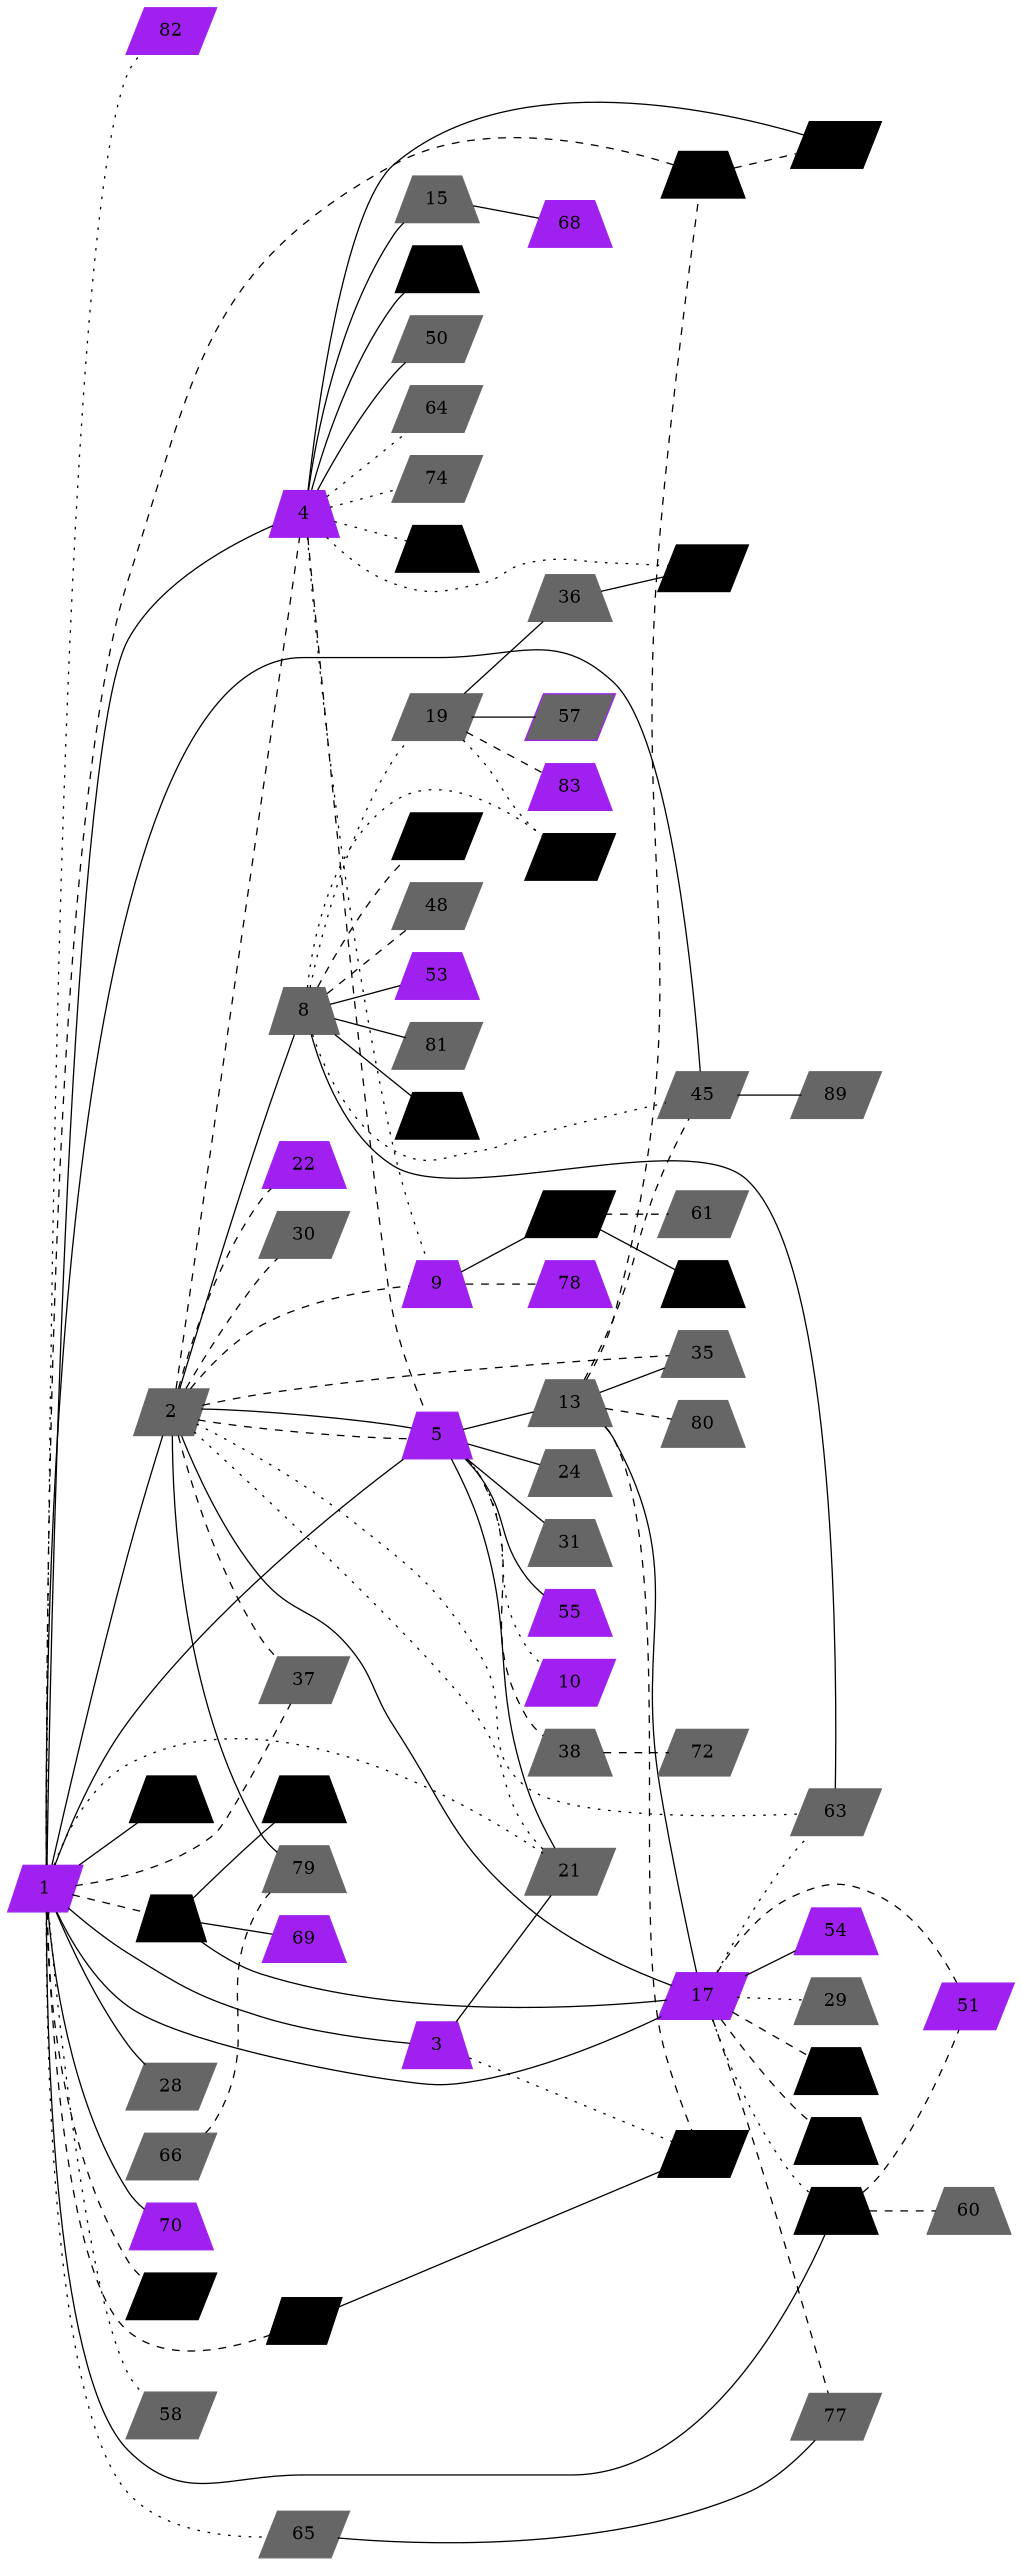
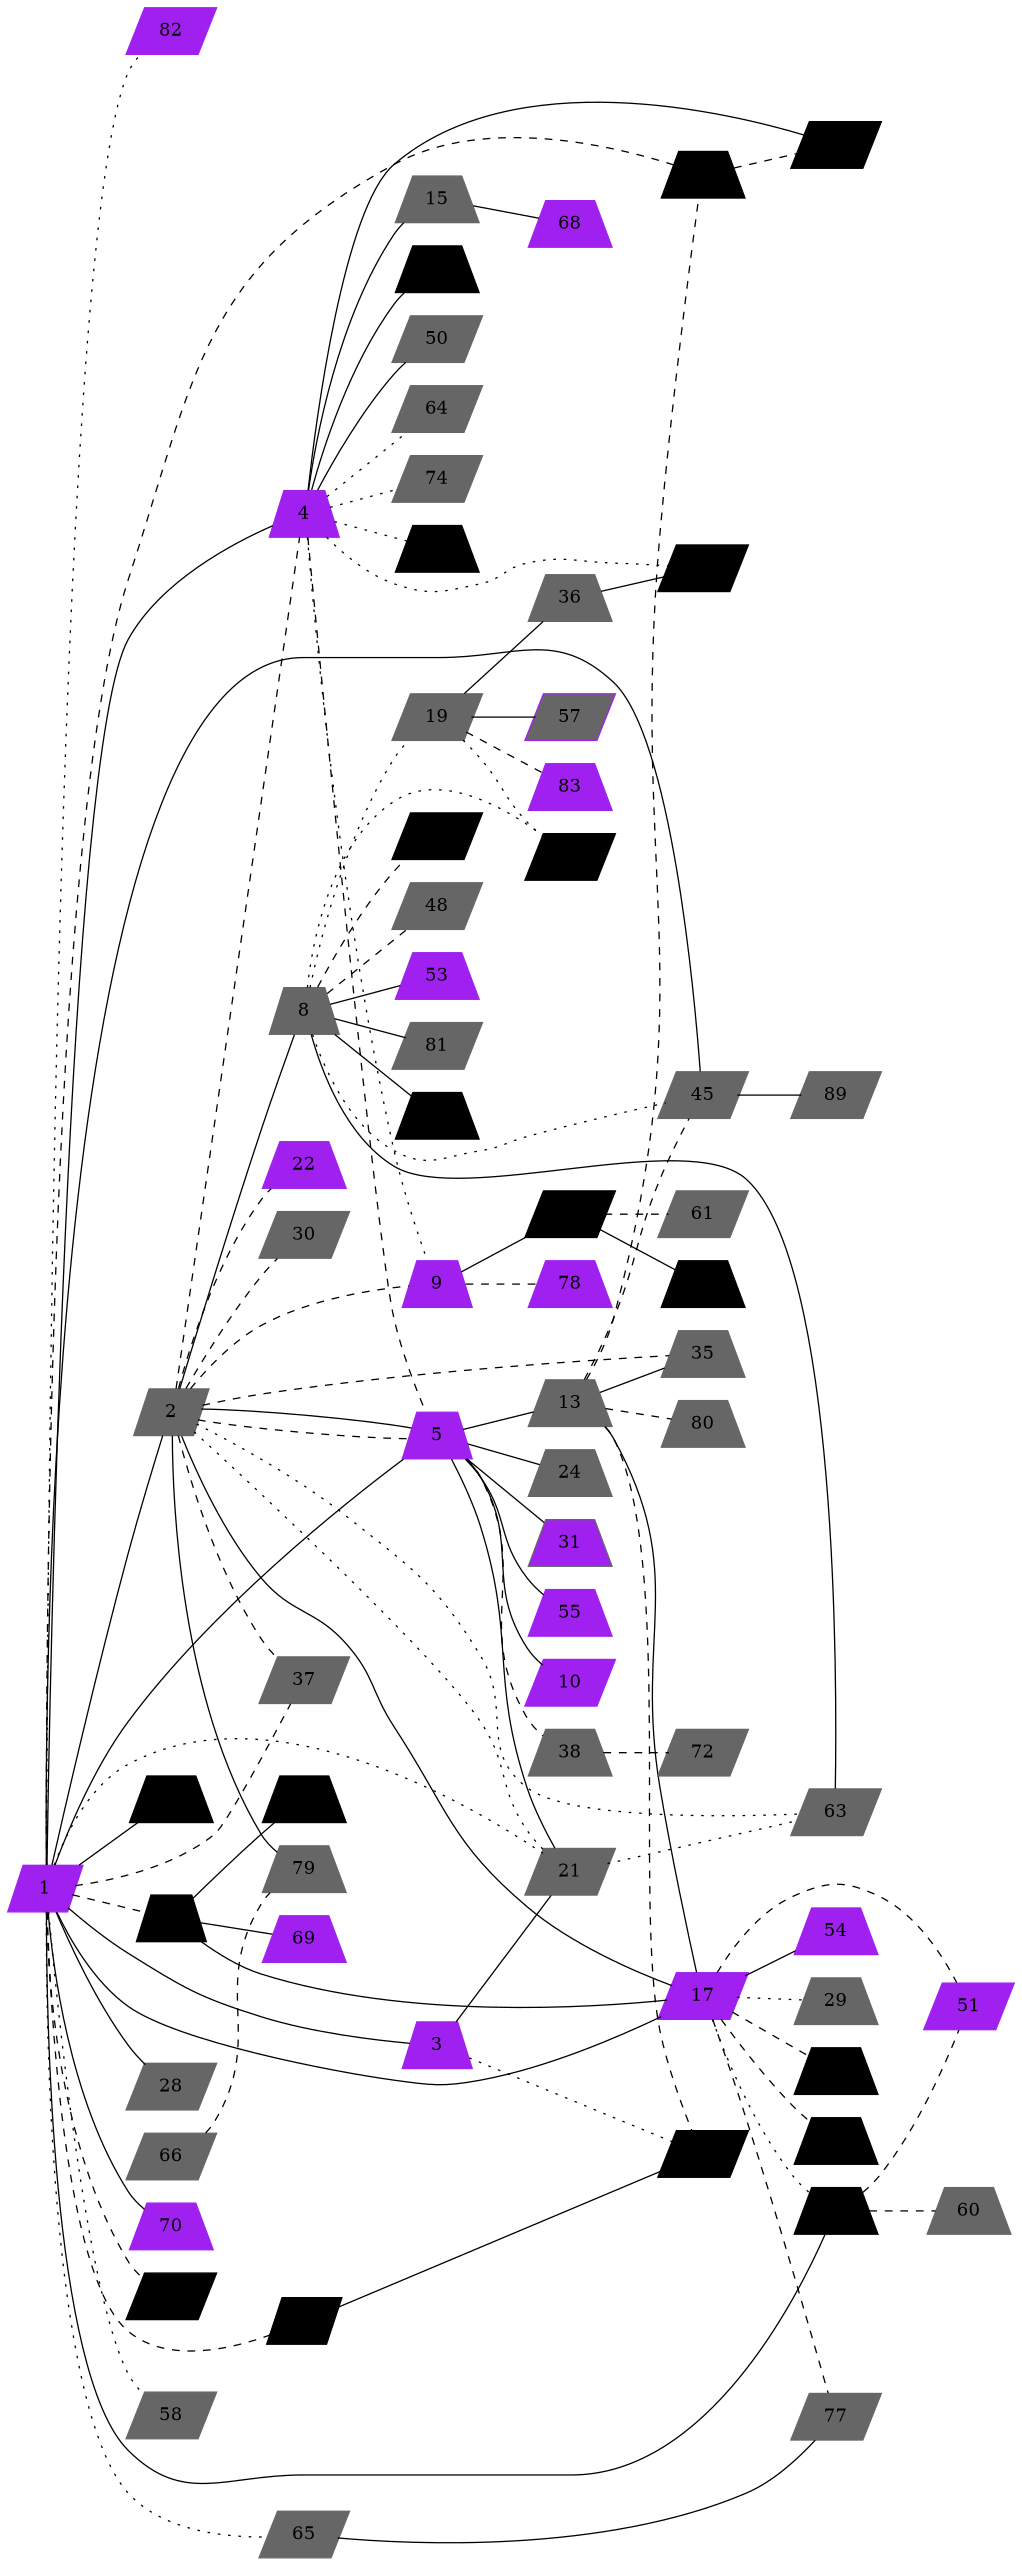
  graph {
    rankdir=LR
    node [color=gray40 shape=trapezium style=filled]
    edge [style=solid]
    1 [color=purple shape=parallelogram super="+46"]
    2 [shape=parallelogram super="+87"]
    3 [color=purple]
    4 [color=purple super="+84"]
    5 [color=purple super="+85"]
    6 [color=black]
    7 [color=black shape=parallelogram]
    16 [color=black]
    17 [color=purple shape=parallelogram super="+41"]
    20 [color=black super="+70"]
    21 [shape=parallelogram]
    26 [color=black super="+33"]
    28 [shape=parallelogram]
    37 [shape=parallelogram super="+44"]
    n15 [color=purple label=70]
    43 [color=black shape=parallelogram]
    45 [shape=parallelogram super="+71"]
    n18 [label=58 shape=parallelogram]
    65 [shape=parallelogram]
    82 [color=purple shape=parallelogram]
    8 [super="+52"]
    9 [color=purple super="+23"]
    22 [color=purple]
    30 [shape=parallelogram]
    35
    63 [shape=parallelogram super="+73"]
    79
    25 [color=black shape=parallelogram super="+58"]
    15
    27 [color=black]
    49 [color=black shape=parallelogram]
    50 [shape=parallelogram]
    64 [shape=parallelogram]
    74 [shape=parallelogram]
    75 [color=black shape=parallelogram super="+88"]
    76 [color=black]
    10 [color=purple shape=parallelogram]
    13 [super="+18"]
    24
-   31
+   31 [fillcolor=purple]
    38
    55 [color=purple]
    32 [color=black]
    69 [color=purple]
    29
    42 [color=black]
    51 [color=purple shape=parallelogram]
    54 [color=purple]
    59 [color=black]
    77 [shape=parallelogram]
    60
    89 [shape=parallelogram]
    12 [color=black]
    19 [shape=parallelogram super="+39"]
    34 [color=black shape=parallelogram]
    47 [color=black shape=parallelogram super="+62"]
    48 [shape=parallelogram]
    53 [color=purple]
    81 [shape=parallelogram]
    11 [color=black shape=parallelogram super="+67"]
    78 [color=purple]
    68 [color=purple]
    80
    72 [shape=parallelogram super="+86"]
    36
    57 [color=purple fillcolor=gray40 shape=parallelogram]
    83 [color=purple]
    14 [color=black]
    61 [shape=parallelogram]
    66 [shape=parallelogram]
    1 -- 2 [weight=2]
    1 -- 3
    1 -- 4
    1 -- 5
    1 -- 6 [style=dashed]
    1 -- 7 [style=dashed]
    1 -- 16
    1 -- 17
    1 -- 20
    1 -- 21 [style=dotted]
    1 -- 26 [style=dashed]
    1 -- 28
    1 -- 37 [style=dashed]
    1 -- n15
    1 -- 43 [style=dashed]
    1 -- 45
    1 -- n18 [style=dotted]
    1 -- 65 [style=dotted]
    1 -- 82 [style=dotted]
    2 -- 4 [style=dashed]
    2 -- 5 [style=dashed]
    2 -- 5
    2 -- 17
    2 -- 21 [style=dotted]
    2 -- 37 [style=dashed]
    2 -- 8
    2 -- 9 [style=dashed]
    2 -- 22 [style=dashed]
    2 -- 30 [style=dashed]
    2 -- 35 [style=dashed]
    2 -- 63 [style=dotted]
    2 -- 79
    3 -- 21
    3 -- 25 [style=dotted]
    4 -- 5 [style=dashed]
    4 -- 9 [style=dotted]
    4 -- 15
    4 -- 27
    4 -- 49
    4 -- 50
    4 -- 64 [style=dotted]
    4 -- 74 [style=dotted]
    4 -- 75 [style=dotted]
    4 -- 76 [style=dotted]
    5 -- 21
-   5 -- 10 [style=dotted]
+   5 -- 10
    5 -- 13
    5 -- 24
    5 -- 31
    5 -- 38 [style=dashed]
    5 -- 55
    6 -- 17
    6 -- 32
    6 -- 69
    7 -- 25
    17 -- 20 [style=dotted]
-   17 -- 63 [style=dotted]
+   21 -- 63 [style=dotted]
    17 -- 29 [style=dotted]
    17 -- 42 [style=dashed]
    17 -- 51 [style=dashed]
    17 -- 54
    17 -- 59 [style=dashed]
    17 -- 77 [style=dashed]
    20 -- 51 [style=dashed]
    20 -- 60 [style=dashed]
    26 -- 49 [style=dashed]
    45 -- 89
    65 -- 77
    8 -- 45 [style=dotted]
    8 -- 63
    8 -- 12
    8 -- 19 [style=dotted]
    8 -- 34 [style=dotted]
    8 -- 47 [style=dashed]
    8 -- 48 [style=dashed]
    8 -- 53
    8 -- 81
    9 -- 11
    9 -- 78 [style=dashed]
    15 -- 68
    13 -- 17
    13 -- 26 [style=dashed]
    13 -- 45 [style=dashed]
    13 -- 35
    13 -- 25 [style=dashed]
    13 -- 80 [style=dashed]
    38 -- 72 [style=dashed]
    19 -- 34 [style=dotted]
    19 -- 36
    19 -- 57
    19 -- 83 [style=dashed]
    11 -- 14
    11 -- 61 [style=dashed]
    36 -- 75
    66 -- 79 [style=dashed]
  }
